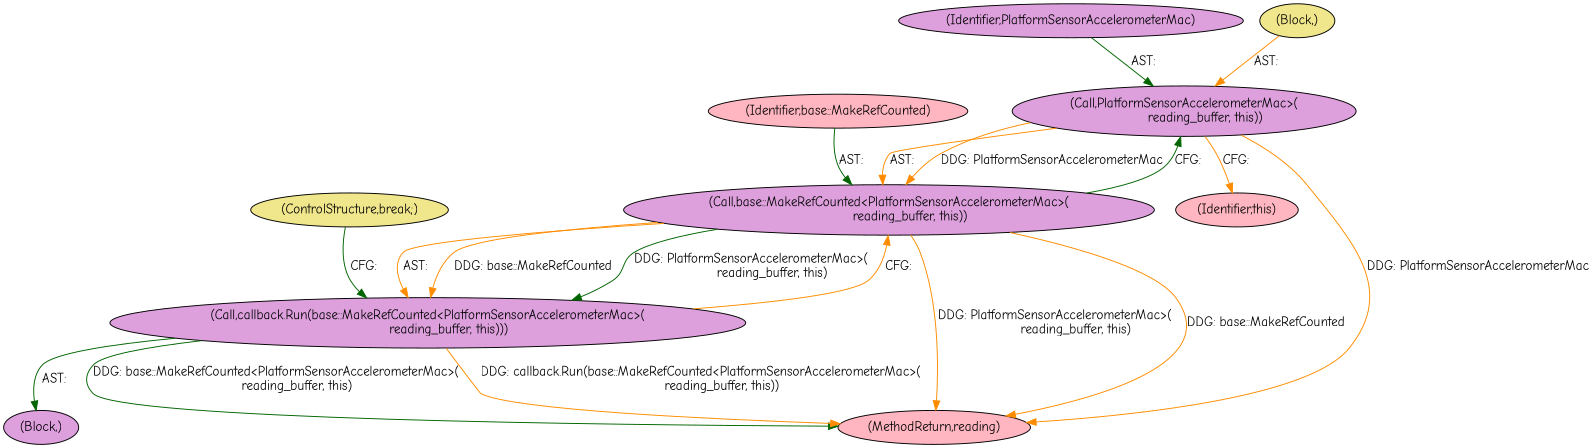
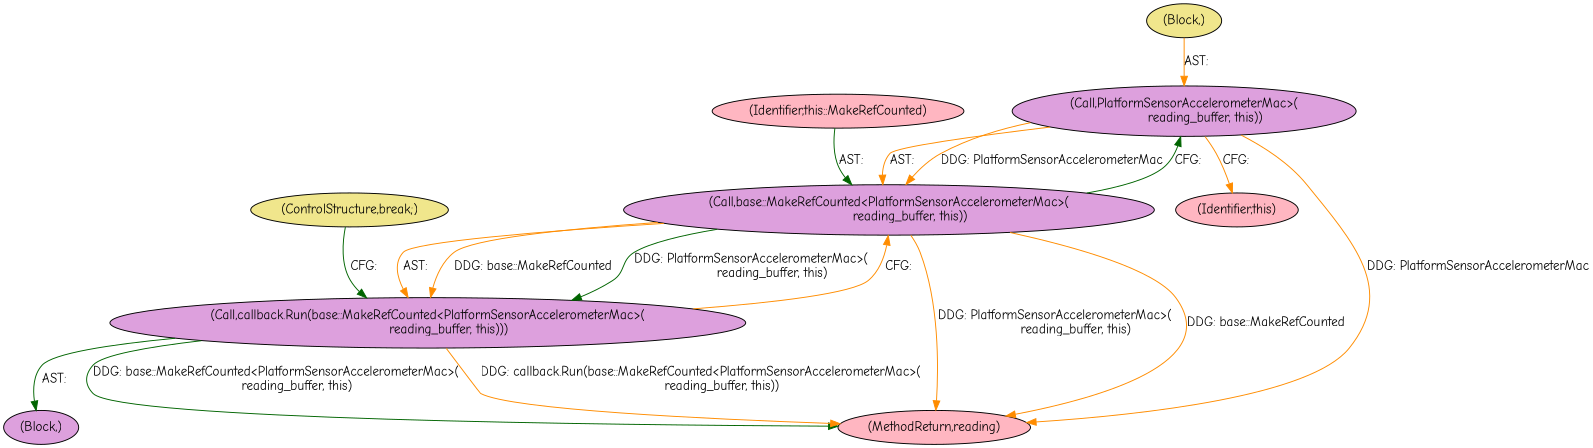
  digraph {
    fontname="Comic Neue"
    node [fillcolor=plum fontname="Comic Neue" style=filled]
    edge [color=darkorange fontname="Comic Neue"]
    n1 [label="(Call,PlatformSensorAccelerometerMac>(\n          reading_buffer, this))"]
    n2 [label="(Call,base::MakeRefCounted<PlatformSensorAccelerometerMac>(\n          reading_buffer, this))"]
    n3 [fillcolor=lightpink label="(Identifier,this)"]
    n4 [fillcolor=lightpink label="(MethodReturn,reading)"]
    n5 [label="(Call,callback.Run(base::MakeRefCounted<PlatformSensorAccelerometerMac>(\n          reading_buffer, this)))"]
    n6 [label="(Block,)"]
-   n7 [label="(Identifier,PlatformSensorAccelerometerMac)"]
    n8 [fillcolor=khaki label="(Block,)"]
-   n9 [fillcolor=lightpink label="(Identifier,base::MakeRefCounted)"]
+   n9 [fillcolor=lightpink label="(Identifier,this::MakeRefCounted)"]
    n10 [fillcolor=khaki label="(ControlStructure,break;)"]
    n1 -> n2 [label="AST: "]
    n1 -> n2 [label="DDG: PlatformSensorAccelerometerMac"]
    n1 -> n3 [label="CFG: "]
    n1 -> n4 [label="DDG: PlatformSensorAccelerometerMac"]
    n2 -> n1 [color=darkgreen label="CFG: "]
    n2 -> n4 [label="DDG: PlatformSensorAccelerometerMac>(\n          reading_buffer, this)"]
    n2 -> n4 [label="DDG: base::MakeRefCounted"]
    n2 -> n5 [label="AST: "]
    n2 -> n5 [label="DDG: base::MakeRefCounted"]
    n2 -> n5 [color=darkgreen label="DDG: PlatformSensorAccelerometerMac>(\n          reading_buffer, this)"]
    n5 -> n2 [label="CFG: "]
    n5 -> n4 [color=darkgreen label="DDG: base::MakeRefCounted<PlatformSensorAccelerometerMac>(\n          reading_buffer, this)"]
    n5 -> n4 [label="DDG: callback.Run(base::MakeRefCounted<PlatformSensorAccelerometerMac>(\n          reading_buffer, this))"]
    n5 -> n6 [color=darkgreen label="AST: "]
-   n7 -> n1 [color=darkgreen label="AST: "]
    n8 -> n1 [label="AST: "]
    n9 -> n2 [color=darkgreen label="AST: "]
    n10 -> n5 [color=darkgreen label="CFG: "]
  }
